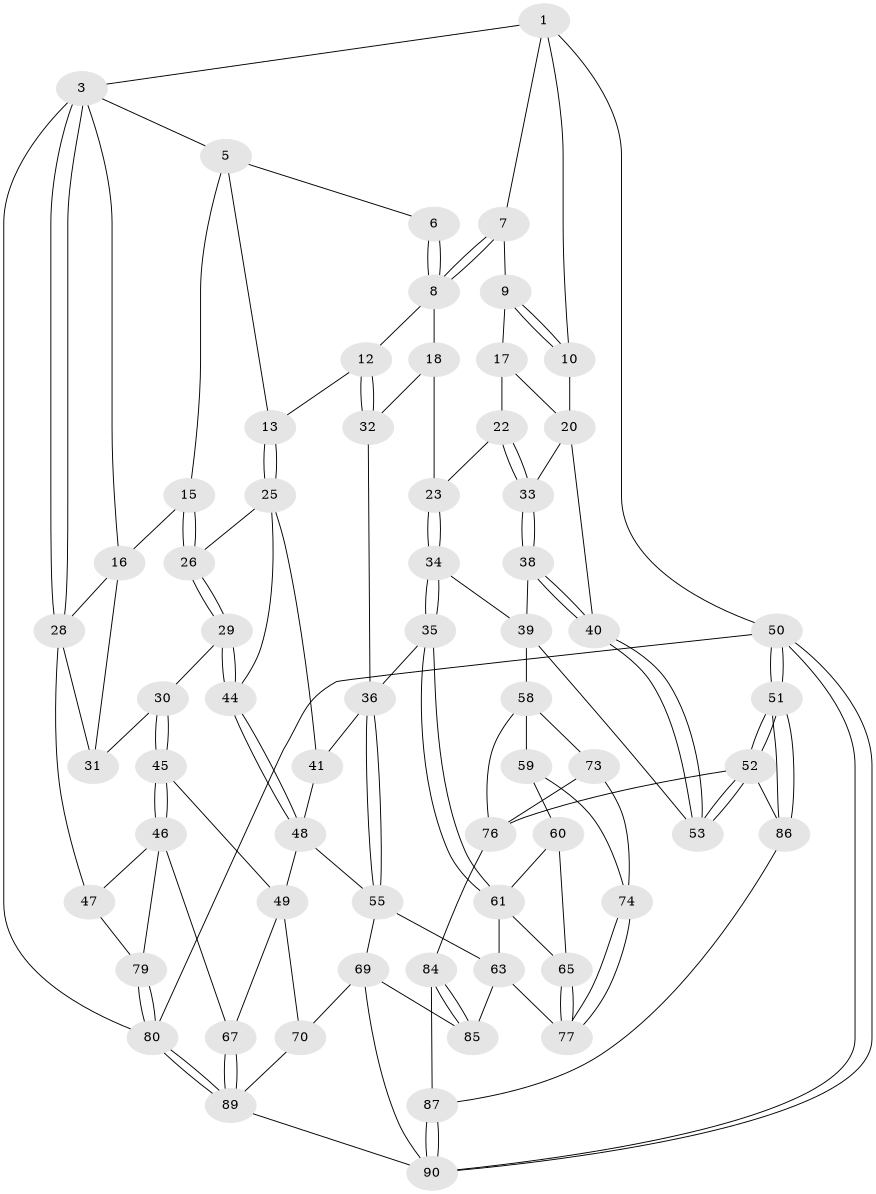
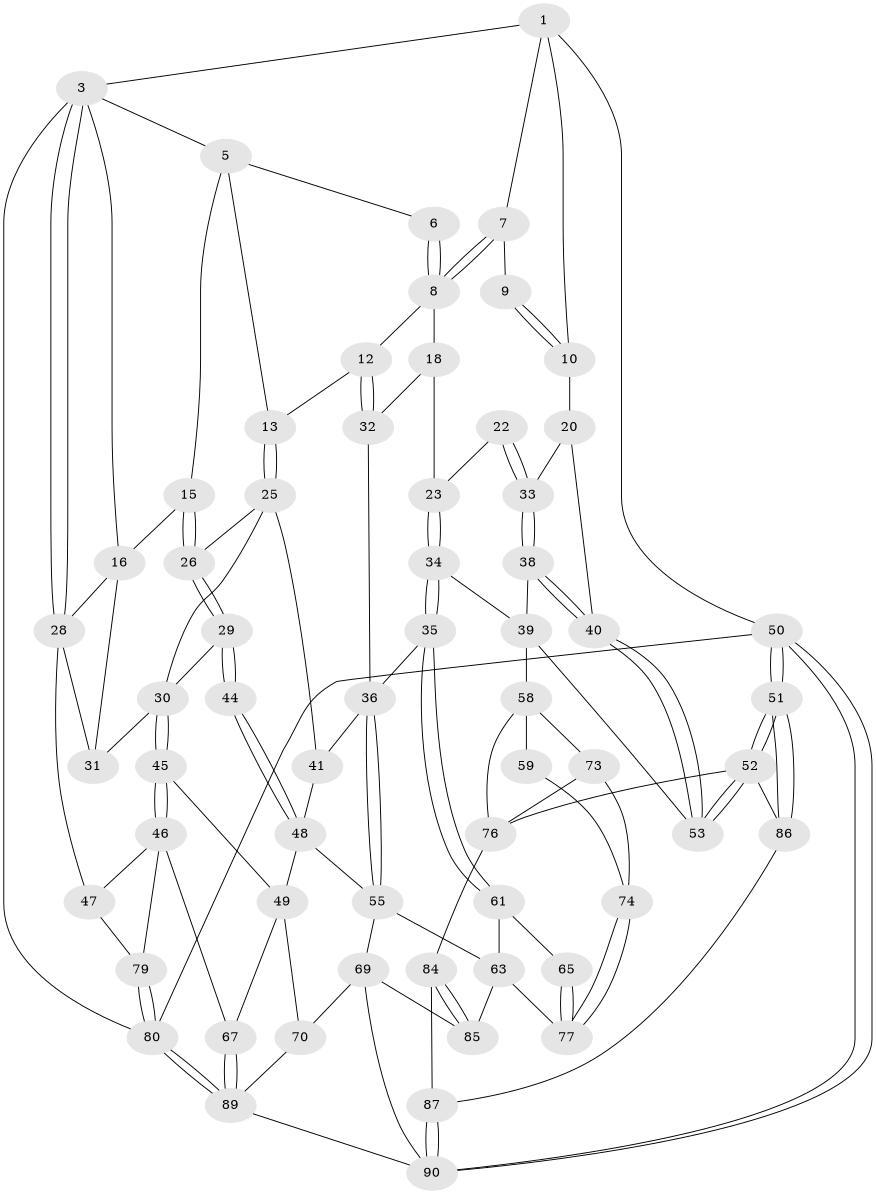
  graph {
    node [color=gray90 style=filled]
    1 [super="+2"]
    3 [super="+4"]
    7
    10
    50
    5 [super="+14"]
    16 [super="+27"]
    28 [super="+43"]
    80
    8 [super="+11"]
    9
    20 [super="+21"]
    51
    90 [super="+91"]
    6
    13
    15
    31
    47 [super="+78"]
    89 [super="+92"]
    25 [super="+42"]
    26
    12
    18 [super="+24"]
-   17 [super="+19"]
    32
    23
    22
    33
    40
    36 [super="+37"]
    41
    44
    29
    34
    38
    53
    35
    39 [super="+57"]
    48 [super="+54"]
    30
    79 [super="+82"]
    45
    46 [super="+68"]
    49 [super="+66"]
    55 [super="+56"]
    61 [super="+62"]
    58 [super="+72"]
    63 [super="+81"]
    65
    69 [super="+88"]
    76 [super="+83"]
    59 [super="+71"]
    73
    67
    70
    52 [super="+75"]
    86
    87
    84
    77
    85
-   60 [super="+64"]
    74
    1 -- 3
    1 -- 7
    1 -- 10
    1 -- 50
    3 -- 5
    3 -- 16
    3 -- 28
    3 -- 28
    3 -- 80
    7 -- 8
    7 -- 8
    7 -- 9
    10 -- 20
    50 -- 80
    50 -- 51
    50 -- 51
    50 -- 90
    50 -- 90
    5 -- 6
    5 -- 13
    5 -- 15
    16 -- 28
    16 -- 31
    28 -- 31
    28 -- 47
    80 -- 89
    80 -- 89
    8 -- 12
    8 -- 18
    9 -- 10
    9 -- 10
-   9 -- 17
    20 -- 33
    20 -- 40
    51 -- 52
    51 -- 52
    51 -- 86
    51 -- 86
    6 -- 8
    6 -- 8
    13 -- 25
    13 -- 25
    15 -- 16
    15 -- 26
    15 -- 26
    47 -- 79 [weight=2]
    89 -- 90
    25 -- 26
    25 -- 41
-   25 -- 44
+   25 -- 30
    26 -- 29
    26 -- 29
    12 -- 13
    12 -- 32
    12 -- 32
    18 -- 32
    18 -- 23
-   17 -- 20
-   17 -- 22
    32 -- 36
    23 -- 34
    23 -- 34
    22 -- 23
    22 -- 33
    22 -- 33
    33 -- 38
    33 -- 38
    40 -- 53
    40 -- 53
    36 -- 41
    36 -- 55
    36 -- 55
    41 -- 48
    44 -- 48
    44 -- 48
    29 -- 44
    29 -- 44
    29 -- 30
    34 -- 35
    34 -- 35
    34 -- 39
    38 -- 40
    38 -- 40
    38 -- 39
    35 -- 36
    35 -- 61
    35 -- 61
    39 -- 53
    39 -- 58
    48 -- 49
    48 -- 55
    30 -- 31
    30 -- 45
    30 -- 45
    79 -- 80
    79 -- 80
    45 -- 46
    45 -- 46
    45 -- 49
    46 -- 47
    46 -- 79
    46 -- 67
    49 -- 67
    49 -- 70
    55 -- 63
    55 -- 69
    61 -- 63
    61 -- 65
    58 -- 76
    58 -- 59
    58 -- 73
    63 -- 77
    63 -- 85
    65 -- 77
    65 -- 77
    69 -- 90
    69 -- 70
    69 -- 85
    76 -- 84
-   59 -- 60 [weight=2]
    59 -- 74
    73 -- 76
    73 -- 74
    67 -- 89
    67 -- 89
    70 -- 89
    52 -- 53
    52 -- 53
    52 -- 76
    52 -- 86
    86 -- 87
    87 -- 90
    87 -- 90
    84 -- 87
    84 -- 85
    84 -- 85
-   60 -- 61
-   60 -- 65
    74 -- 77
    74 -- 77
  }
